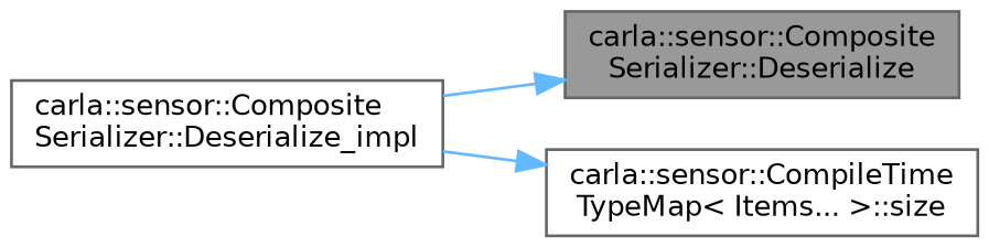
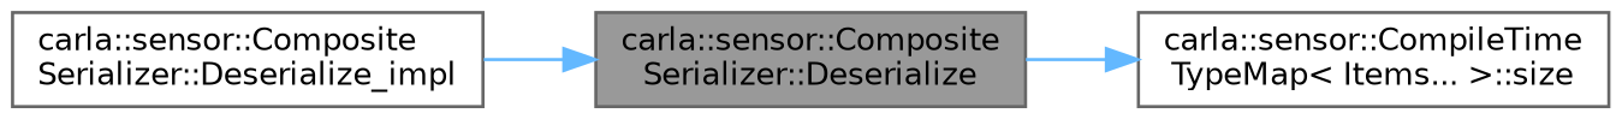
  digraph {
    rankdir=LR
    node [color=grey40 fillcolor=white fontname=Helvetica fontsize=10 shape=box style=filled]
    edge [color=steelblue1 fontname=Helvetica fontsize=10 labelfontname=Helvetica labelfontsize=10 style=solid]
    n1 [color=gray40 fillcolor=grey60 fontcolor=black height=0.2 label="carla::sensor::Composite\lSerializer::Deserialize" width=0.4]
    n2 [height=0.2 label="carla::sensor::CompileTime\lTypeMap\< Items... \>::size" width=0.4]
    n3 [height=0.2 label="carla::sensor::Composite\lSerializer::Deserialize_impl" width=0.4]
-   n3 -> n2
+   n1 -> n2
    n3 -> n1
  }
